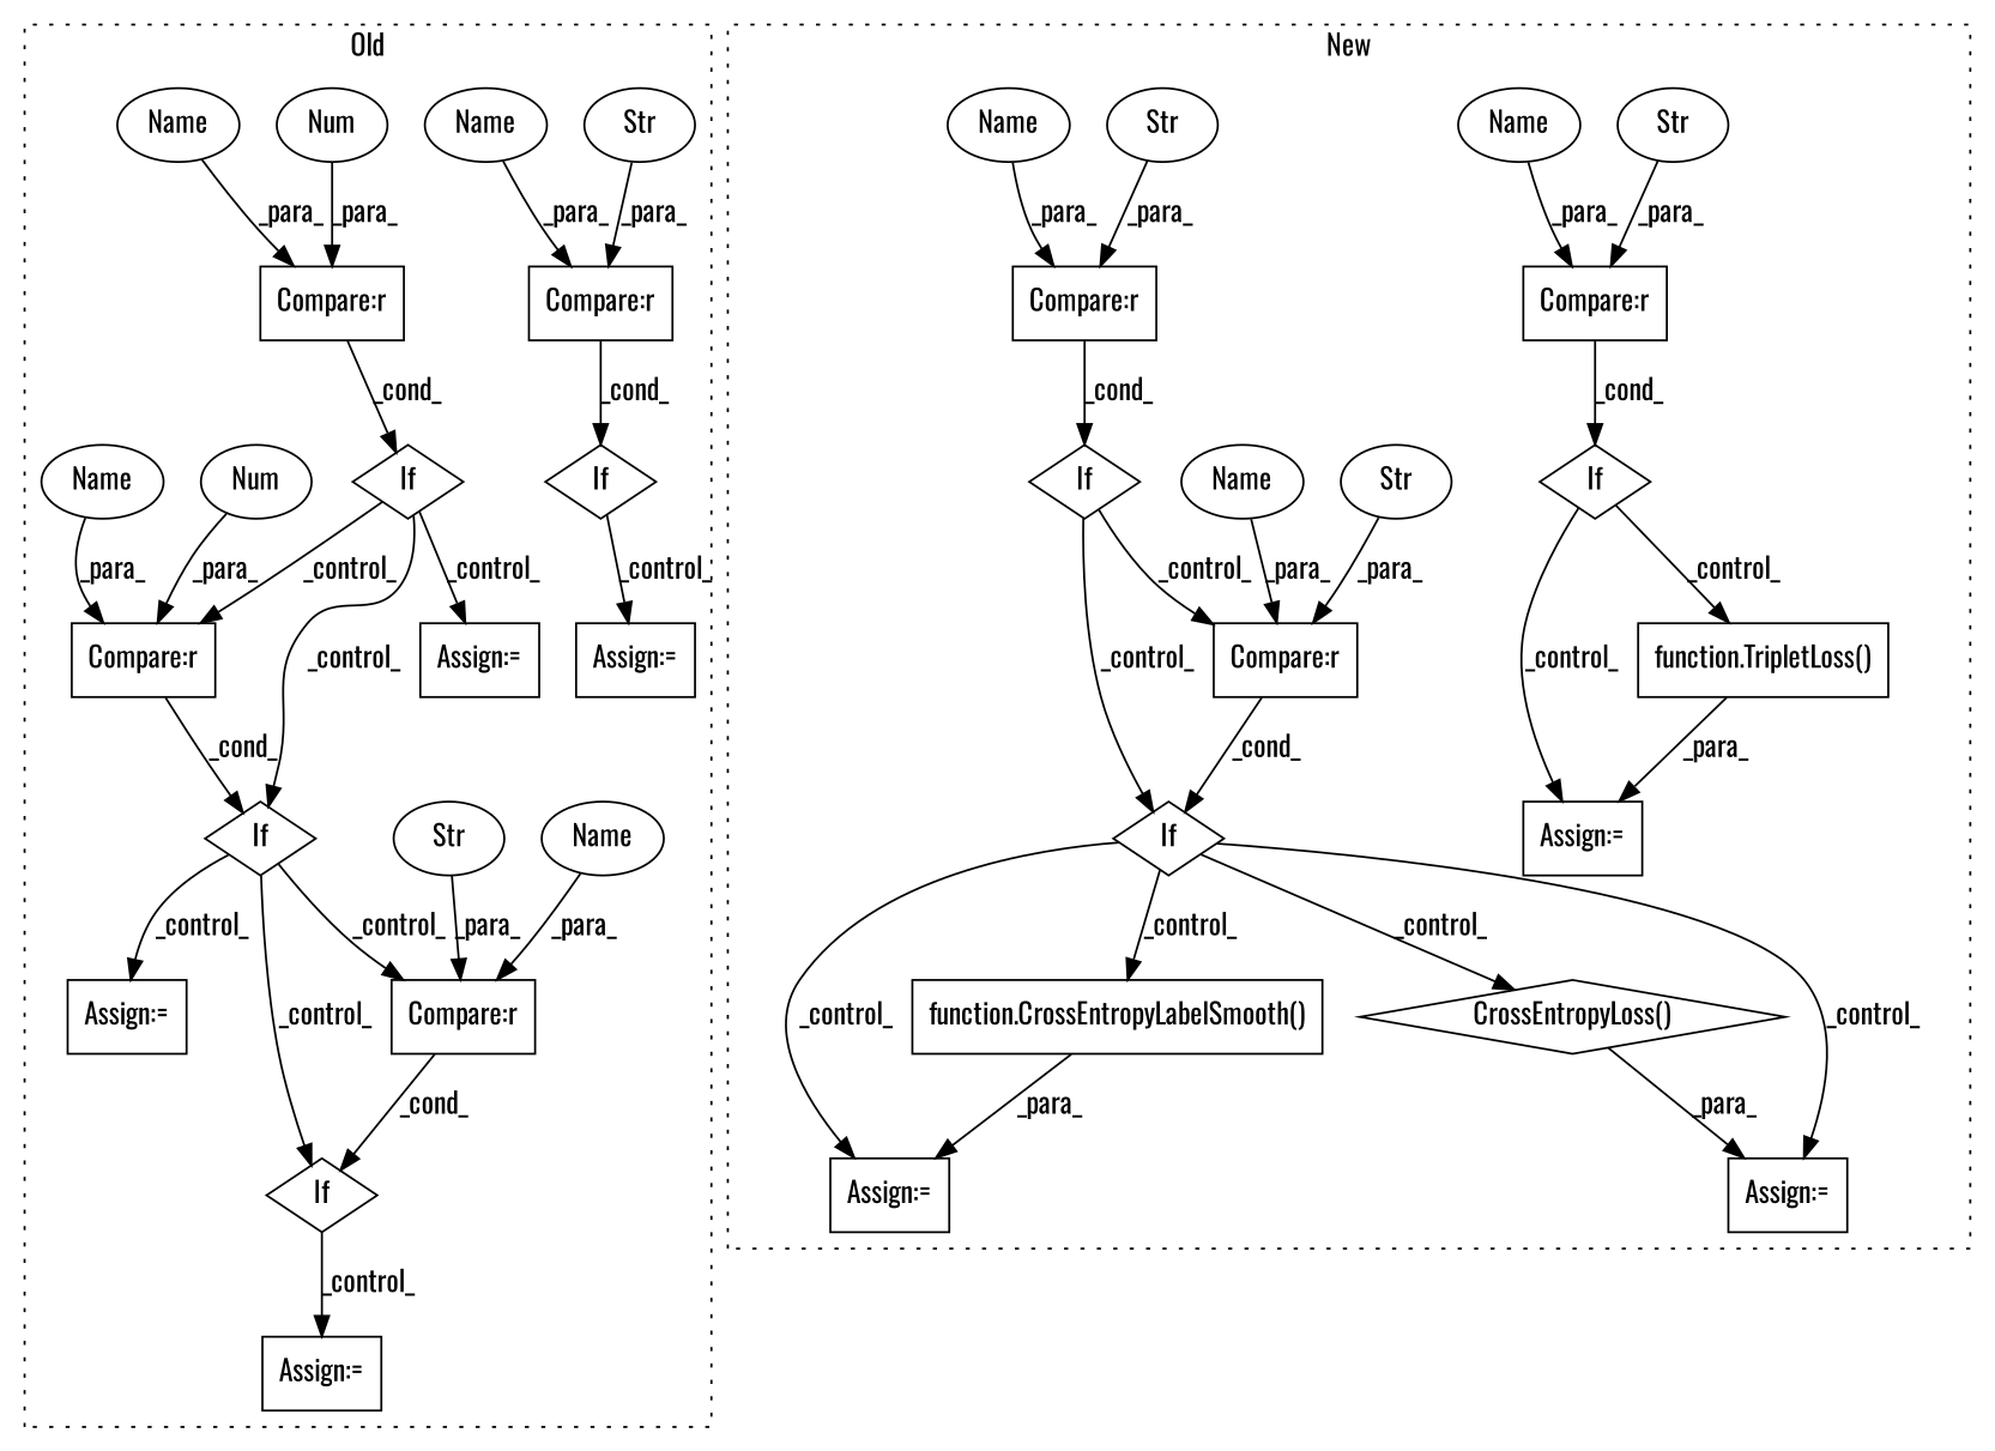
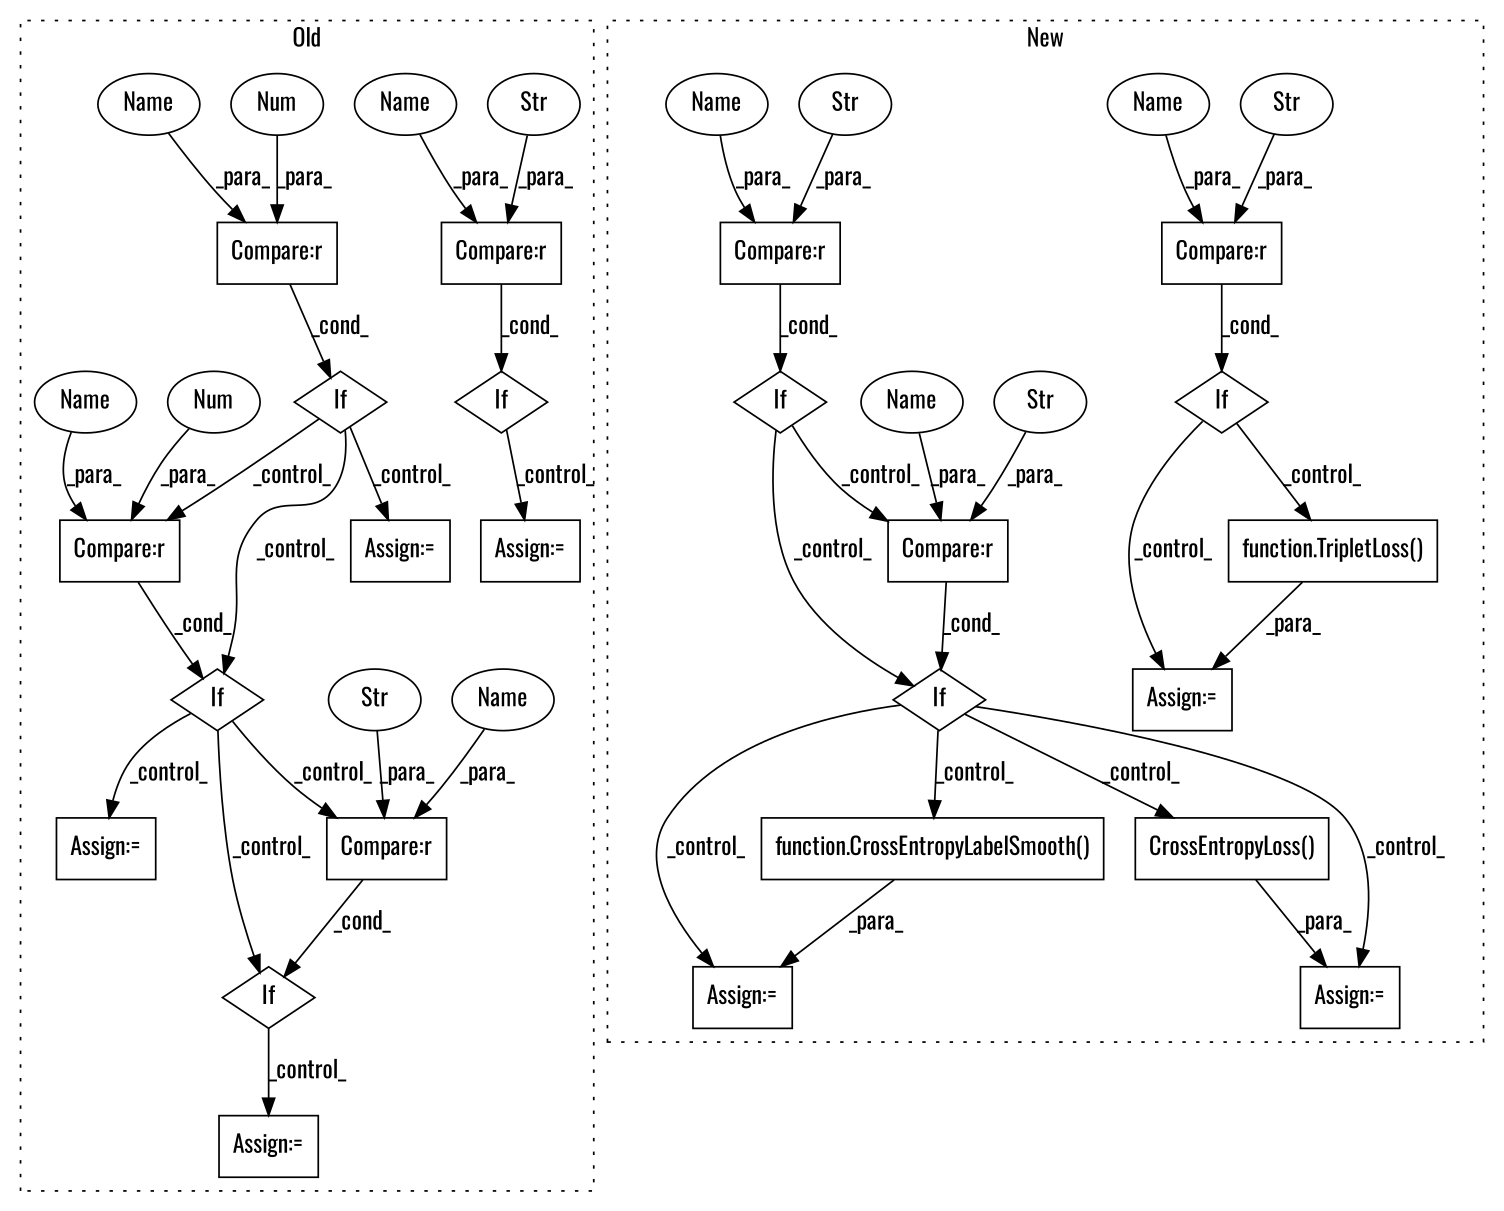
  digraph {
    fontname=Oswald
    node [a=96 l=3 s=1239 shape=box fontname=Oswald]
    edge [fontname=Oswald]
    n1 [l="0,18" label=If s="1313,1338" shape=diamond]
    n2 [a=40 l=17 label="Compare:r"]
    n3 [l="3,18" label=If s="1164,1183" shape=diamond]
    n4 [a=76 label=Num s=1253 shape=ellipse]
    n5 [a=40 l=25 label="Compare:r" s=1313]
    n6 [l="0,18" label=If s="1239,1256" shape=diamond]
    n7 [a=66 l=11 label=Str s=1327 shape=ellipse]
    n8 [a=40 l=16 label="Compare:r" s=1167]
    n9 [a=76 l=2 label=Num s=1181 shape=ellipse]
    n10 [a=40 l=23 label="Compare:r" s=1952]
    n11 [l="0,14" label=If s="1952,1975" shape=diamond]
    n12 [a=66 l=9 label=Str s=1966 shape=ellipse]
    n13 [a=68 label="Assign:=" s=1283]
    n14 [a=68 label="Assign:=" s=1210]
    n15 [a=68 label="Assign:=" s=1365]
    n16 [a=68 label="Assign:=" s=2000]
    n17 [a=87 l=10 label=Name s=1952 shape=ellipse]
    n18 [a=87 l=10 label=Name s=1167 shape=ellipse]
    n19 [a=87 l=10 label=Name s=1313 shape=ellipse]
    n20 [a=87 l=10 label=Name shape=ellipse]
    n21 [a=75 l="24,1" label="function.CrossEntropyLabelSmooth()" s="1861,1896"]
    n22 [l="3,18" label=If s="1794,1828" shape=diamond]
    n23 [a=40 l=27 label="Compare:r" s=1620]
    n24 [a=66 l=9 label=Str s=1620 shape=ellipse]
-   n25 [a=75 l=21 label="CrossEntropyLoss()" s=1947 shape=diamond]
+   n25 [a=75 l=21 label="CrossEntropyLoss()" s=1947]
    n26 [l="3,14" label=If s="1617,1647" shape=diamond]
    n27 [a=40 l=31 label="Compare:r" s=1797]
    n28 [a=66 l=13 label=Str s=1797 shape=ellipse]
    n29 [a=40 l=27 label="Compare:r" s=2152]
    n30 [l="3,14" label=If s="2149,2179" shape=diamond]
    n31 [a=66 l=9 label=Str s=2152 shape=ellipse]
    n32 [a=68 label="Assign:=" s=2206]
    n33 [a=68 label="Assign:=" s=1858]
    n34 [a=68 label="Assign:=" s=1944]
    n35 [a=75 l="12,51" label="function.TripletLoss()" s="2209,2227"]
    n36 [a=87 l=14 label=Name s=2165 shape=ellipse]
    n37 [a=87 l=14 label=Name s=1814 shape=ellipse]
    n38 [a=87 l=14 label=Name s=1633 shape=ellipse]
    subgraph cluster_1 {
      label=Old
      style=dotted
      n1
      n2
      n3
      n4
      n5
      n6
      n7
      n8
      n9
      n10
      n11
      n12
      n13
      n14
      n15
      n16
      n17
      n18
      n19
      n20
    }
    subgraph cluster_2 {
      label=New
      style=dotted
      n21
      n22
      n23
      n24
      n25
      n26
      n27
      n28
      n29
      n30
      n31
      n32
      n33
      n34
      n35
      n36
      n37
      n38
    }
    n1 -> n15 [label=_control_]
    n2 -> n6 [label=_cond_]
    n3 -> n2 [label=_control_]
    n3 -> n6 [label=_control_]
    n3 -> n14 [label=_control_]
    n4 -> n2 [label=_para_]
    n5 -> n1 [label=_cond_]
    n6 -> n1 [label=_control_]
    n6 -> n5 [label=_control_]
    n6 -> n13 [label=_control_]
    n7 -> n5 [label=_para_]
    n8 -> n3 [label=_cond_]
    n9 -> n8 [label=_para_]
    n10 -> n11 [label=_cond_]
    n11 -> n16 [label=_control_]
    n12 -> n10 [label=_para_]
    n17 -> n10 [label=_para_]
    n18 -> n8 [label=_para_]
    n19 -> n5 [label=_para_]
    n20 -> n2 [label=_para_]
    n21 -> n33 [label=_para_]
    n22 -> n21 [label=_control_]
    n22 -> n25 [label=_control_]
    n22 -> n33 [label=_control_]
    n22 -> n34 [label=_control_]
    n23 -> n26 [label=_cond_]
    n24 -> n23 [label=_para_]
    n25 -> n34 [label=_para_]
    n26 -> n22 [label=_control_]
    n26 -> n27 [label=_control_]
    n27 -> n22 [label=_cond_]
    n28 -> n27 [label=_para_]
    n29 -> n30 [label=_cond_]
    n30 -> n32 [label=_control_]
    n30 -> n35 [label=_control_]
    n31 -> n29 [label=_para_]
    n35 -> n32 [label=_para_]
    n36 -> n29 [label=_para_]
    n37 -> n27 [label=_para_]
    n38 -> n23 [label=_para_]
  }
